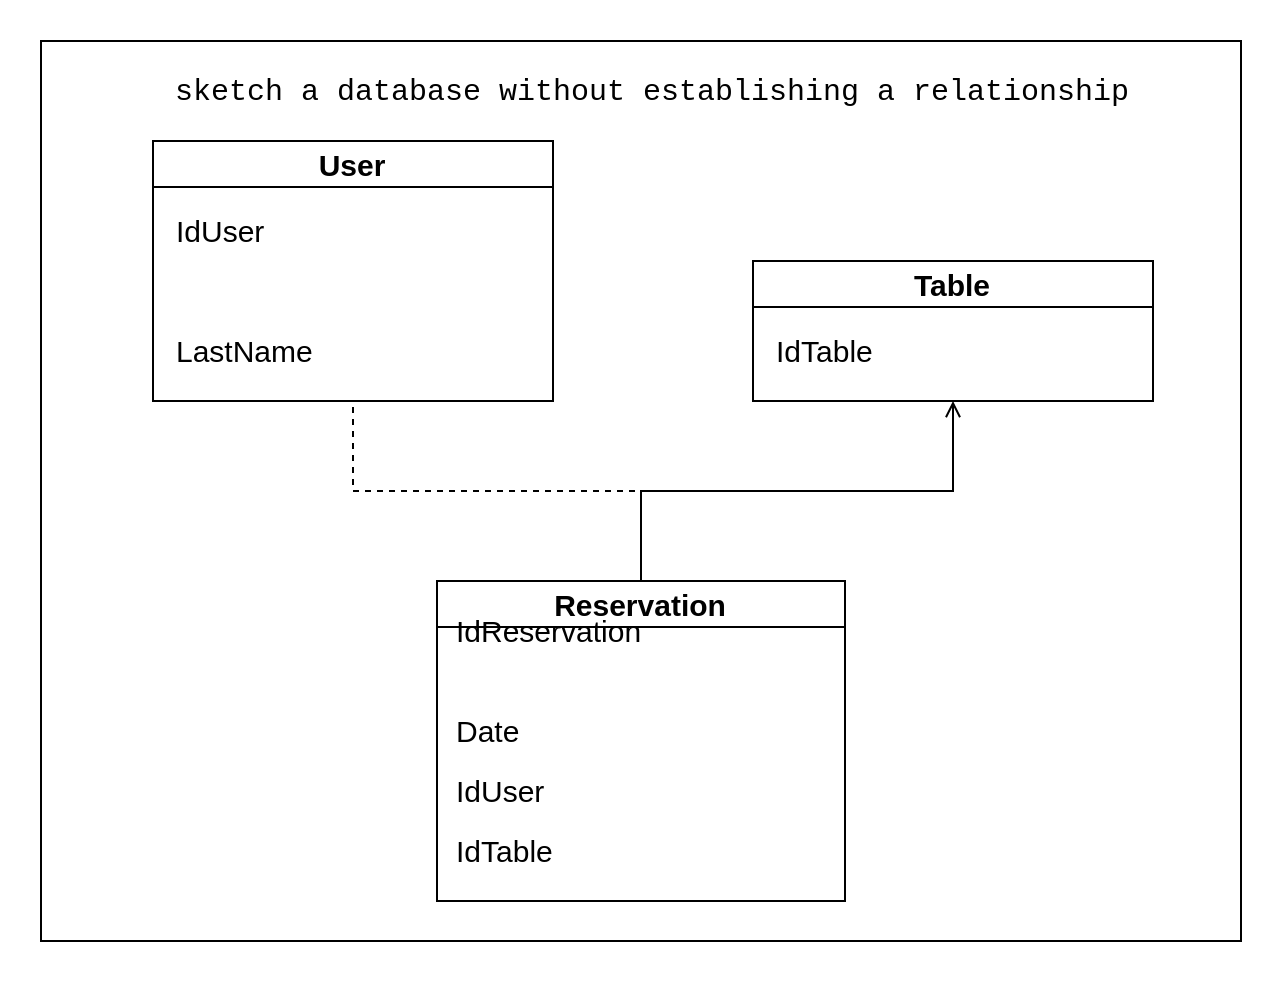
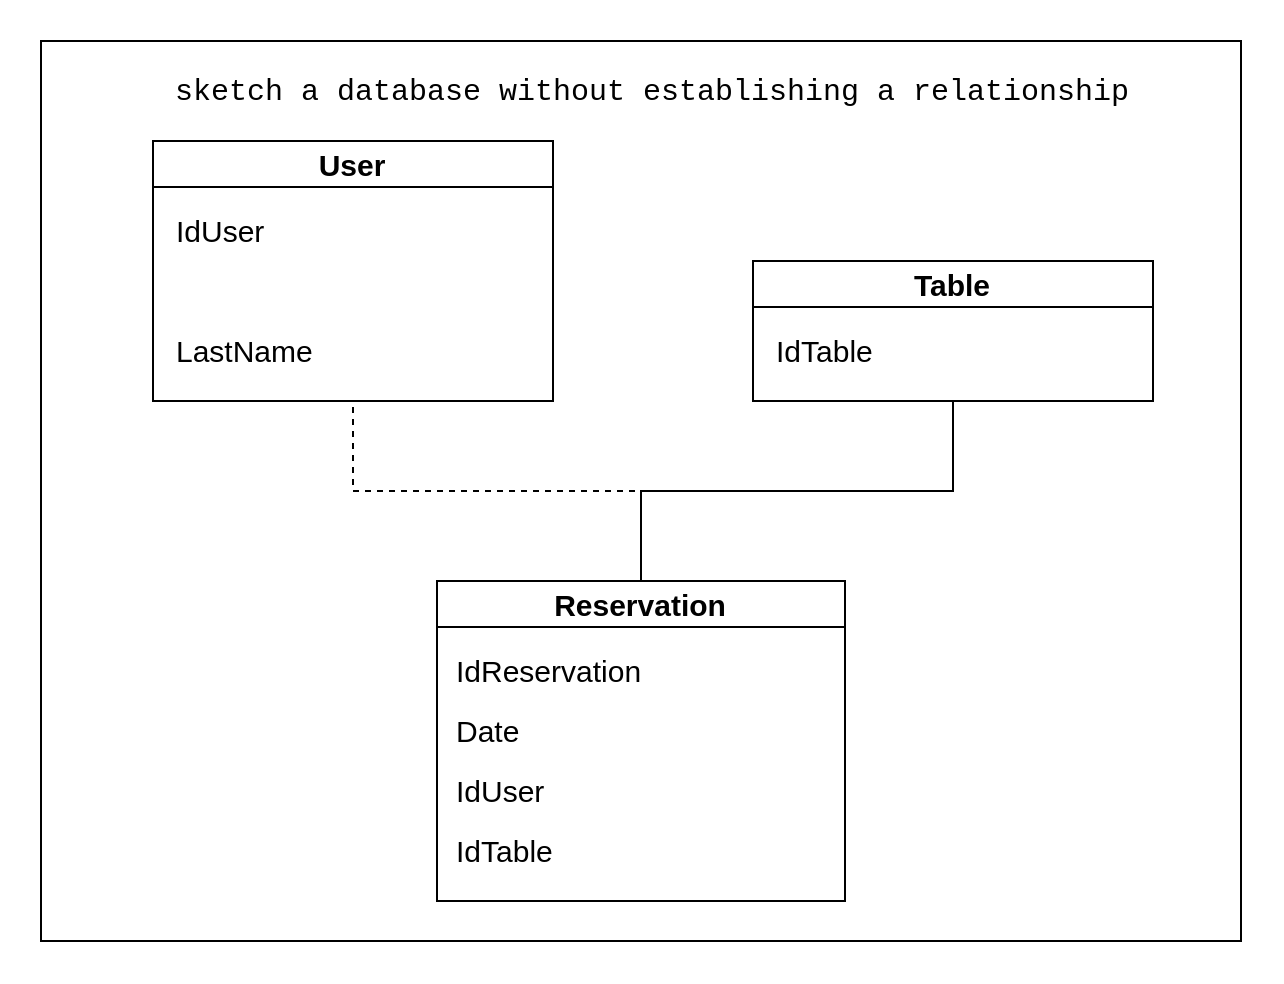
  <mxCell id="0" />
  <mxCell id="1" parent="0" />
  <mxCell id="2" value="" style="rounded=0;whiteSpace=wrap;html=1;" vertex="1" parent="1"><mxGeometry x="20" y="20" width="600" height="450" as="geometry" /></mxCell>
  <mxCell id="3" value="User" style="swimlane;fontSize=15;" vertex="1" parent="1"><mxGeometry x="76" y="70" width="200" height="130" as="geometry" /></mxCell>
  <mxCell id="4" value="LastName" style="text;html=1;strokeColor=none;fillColor=none;align=left;verticalAlign=middle;whiteSpace=wrap;rounded=0;fontSize=15;" vertex="1" parent="3"><mxGeometry x="10" y="90" width="150" height="30" as="geometry" /></mxCell>
  <mxCell id="5" value="Table" style="swimlane;fontSize=15;" vertex="1" parent="1"><mxGeometry x="376" y="130" width="200" height="70" as="geometry" /></mxCell>
- <mxCell id="6" style="edgeStyle=orthogonalEdgeStyle;rounded=0;orthogonalLoop=1;jettySize=auto;html=1;exitX=0.5;exitY=0;exitDx=0;exitDy=0;fontFamily=Courier New;fontSize=15;entryX=0.5;entryY=1;entryDx=0;entryDy=0;endArrow=open;endFill=0;" edge="1" parent="1" source="8" target="5"><mxGeometry relative="1" as="geometry"><Array as="points"><mxPoint x="320" y="245" /><mxPoint x="476" y="245" /></Array></mxGeometry></mxCell>
+ <mxCell id="6" style="edgeStyle=orthogonalEdgeStyle;rounded=0;orthogonalLoop=1;jettySize=auto;html=1;exitX=0.5;exitY=0;exitDx=0;exitDy=0;fontFamily=Courier New;fontSize=15;entryX=0.5;entryY=1;entryDx=0;entryDy=0;endArrow=none;endFill=0;" edge="1" parent="1" source="8" target="5"><mxGeometry relative="1" as="geometry"><Array as="points"><mxPoint x="320" y="245" /><mxPoint x="476" y="245" /></Array></mxGeometry></mxCell>
  <mxCell id="7" style="edgeStyle=orthogonalEdgeStyle;rounded=0;orthogonalLoop=1;jettySize=auto;html=1;exitX=0.5;exitY=0;exitDx=0;exitDy=0;entryX=0.5;entryY=1;entryDx=0;entryDy=0;fontFamily=Courier New;fontSize=15;endArrow=none;endFill=0;dashed=1;" edge="1" parent="1" source="8" target="3"><mxGeometry relative="1" as="geometry" /></mxCell>
  <mxCell id="8" value="Reservation" style="swimlane;fontSize=15;" vertex="1" parent="1"><mxGeometry x="218" y="290" width="204" height="160" as="geometry" /></mxCell>
  <mxCell id="9" value="Date" style="text;html=1;strokeColor=none;fillColor=none;align=left;verticalAlign=middle;whiteSpace=wrap;rounded=0;fontSize=15;" vertex="1" parent="8"><mxGeometry x="8" y="60" width="150" height="30" as="geometry" /></mxCell>
  <mxCell id="10" value="IdUser" style="text;html=1;strokeColor=none;fillColor=none;align=left;verticalAlign=middle;whiteSpace=wrap;rounded=0;fontSize=15;" vertex="1" parent="8"><mxGeometry x="8" y="90" width="150" height="30" as="geometry" /></mxCell>
  <mxCell id="11" value="IdUser" style="text;html=1;strokeColor=none;fillColor=none;align=left;verticalAlign=middle;whiteSpace=wrap;rounded=0;fontSize=15;" vertex="1" parent="1"><mxGeometry x="86" y="100" width="150" height="30" as="geometry" /></mxCell>
  <mxCell id="12" value="IdTable" style="text;html=1;strokeColor=none;fillColor=none;align=left;verticalAlign=middle;whiteSpace=wrap;rounded=0;fontSize=15;" vertex="1" parent="1"><mxGeometry x="386" y="160" width="150" height="30" as="geometry" /></mxCell>
  <mxCell id="13" value="&lt;font style=&quot;font-size: 15px&quot; face=&quot;Courier New&quot;&gt;sketch a database without establishing a relationship&lt;/font&gt;" style="text;html=1;strokeColor=none;fillColor=none;align=center;verticalAlign=middle;whiteSpace=wrap;rounded=0;fontSize=15;" vertex="1" parent="1"><mxGeometry x="76" y="30" width="500" height="30" as="geometry" /></mxCell>
- <mxCell id="14" value="IdReservation" style="text;html=1;strokeColor=none;fillColor=none;align=left;verticalAlign=middle;whiteSpace=wrap;rounded=0;fontSize=15;" vertex="1" parent="1"><mxGeometry x="226" y="300" width="150" height="30" as="geometry" /></mxCell>
+ <mxCell id="14" value="IdReservation" style="text;html=1;strokeColor=none;fillColor=none;align=left;verticalAlign=middle;whiteSpace=wrap;rounded=0;fontSize=15;" vertex="1" parent="1"><mxGeometry x="226" y="320" width="150" height="30" as="geometry" /></mxCell>
  <mxCell id="15" value="IdTable" style="text;html=1;strokeColor=none;fillColor=none;align=left;verticalAlign=middle;whiteSpace=wrap;rounded=0;fontSize=15;" vertex="1" parent="1"><mxGeometry x="226" y="410" width="150" height="30" as="geometry" /></mxCell>
